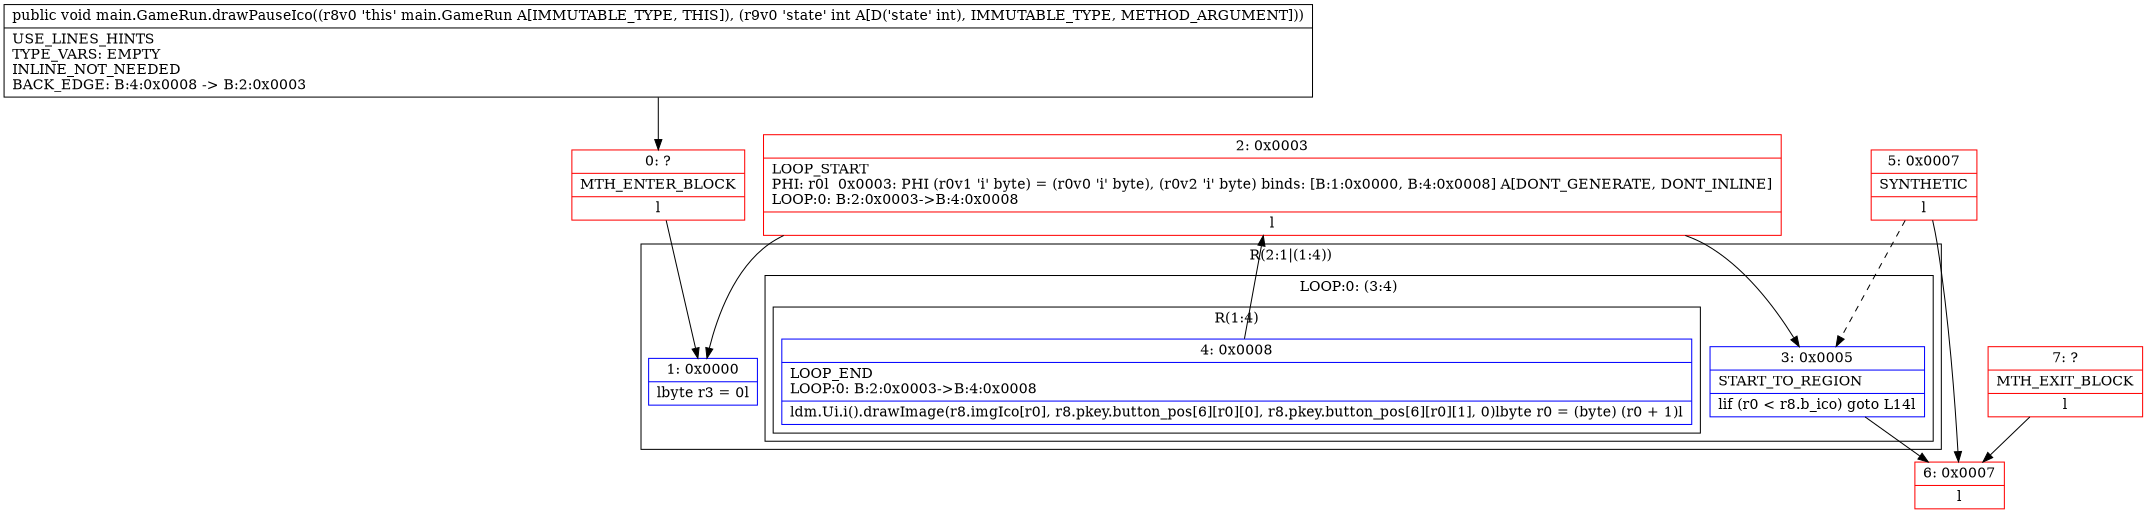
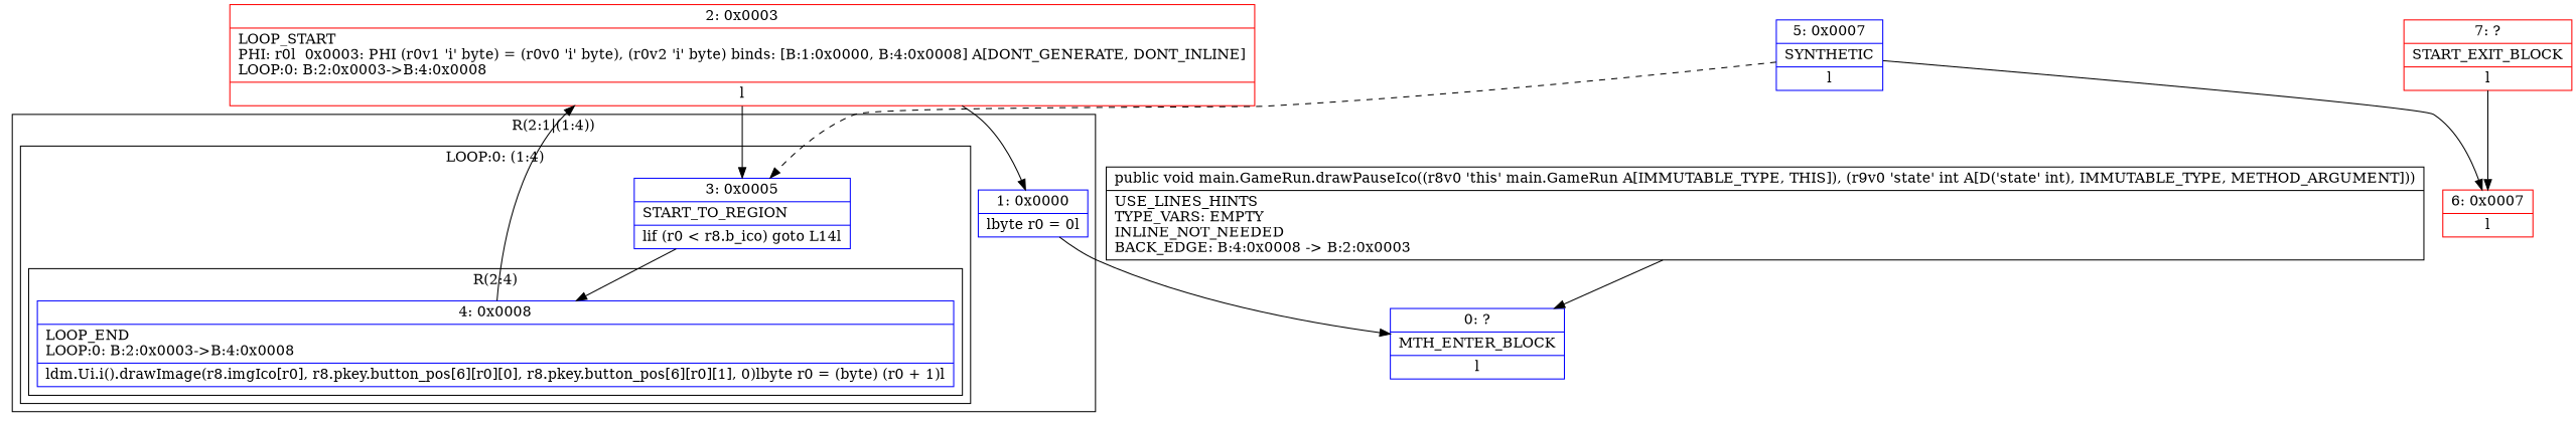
  digraph {
    node [color=red shape=record]
    n1 [color=blue label="{4\:\ 0x0008|LOOP_END\lLOOP:0: B:2:0x0003\-\>B:4:0x0008\l|ldm.Ui.i().drawImage(r8.imgIco[r0], r8.pkey.button_pos[6][r0][0], r8.pkey.button_pos[6][r0][1], 0)lbyte r0 = (byte) (r0 + 1)l}"]
    n2 [color=blue label="{3\:\ 0x0005|START_TO_REGION\l|lif (r0 \< r8.b_ico) goto L14l}"]
-   n3 [color=blue label="{1\:\ 0x0000|lbyte r3 = 0l}"]
+   n3 [color=blue label="{1\:\ 0x0000|lbyte r0 = 0l}"]
    n4 [label="{2\:\ 0x0003|LOOP_START\lPHI: r0l  0x0003: PHI (r0v1 'i' byte) = (r0v0 'i' byte), (r0v2 'i' byte) binds: [B:1:0x0000, B:4:0x0008] A[DONT_GENERATE, DONT_INLINE]\lLOOP:0: B:2:0x0003\-\>B:4:0x0008\l|l}"]
-   n5 [label="{5\:\ 0x0007|SYNTHETIC\l|l}"]
+   n5 [color=blue label="{5\:\ 0x0007|SYNTHETIC\l|l}"]
    n6 [label="{6\:\ 0x0007|l}"]
-   n7 [label="{0\:\ ?|MTH_ENTER_BLOCK\l|l}"]
-   n8 [label="{7\:\ ?|MTH_EXIT_BLOCK\l|l}"]
+   n7 [color=blue label="{0\:\ ?|MTH_ENTER_BLOCK\l|l}"]
+   n8 [label="{7\:\ ?|START_EXIT_BLOCK\l|l}"]
    n9 [label="{public void main.GameRun.drawPauseIco((r8v0 'this' main.GameRun A[IMMUTABLE_TYPE, THIS]), (r9v0 'state' int A[D('state' int), IMMUTABLE_TYPE, METHOD_ARGUMENT]))  | USE_LINES_HINTS\lTYPE_VARS: EMPTY\lINLINE_NOT_NEEDED\lBACK_EDGE: B:4:0x0008 \-\> B:2:0x0003\l}" color=""]
    subgraph cluster_1 {
      label="R(2:1|(1:4))"
      n3
      subgraph cluster_2 {
-       label="LOOP:0: (3:4)"
+       label="LOOP:0: (1:4)"
        n2
        subgraph cluster_3 {
-         label="R(1:4)"
+         label="R(2:4)"
          n1
        }
      }
    }
    n1 -> n4
-   n2 -> n6
+   n2 -> n1
    n4 -> n2
    n4 -> n3
    n5 -> n2 [style=dashed]
    n5 -> n6
-   n7 -> n3
+   n3 -> n7
    n8 -> n6
    n9 -> n7
  }
